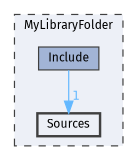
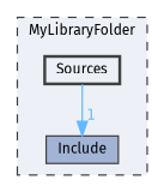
  digraph {
    compound=true
    fontname="Fira Sans"
    node [color=grey25 fontname="Fira Sans" fontsize=10 shape=box]
    n1 [fillcolor="#a2b4d6" height=0.2 label=Include style=filled width=0.4]
    n2 [fillcolor="#edf0f7" height=0.2 label=Sources style="filled,bold" width=0.4]
    subgraph cluster_1 {
      bgcolor="#edf0f7"
      fontsize=10
      label=MyLibraryFolder
      pencolor=grey25
      style="filled,dashed"
      n1
      n2
    }
-   n1 -> n2 [color=steelblue1 fontcolor=steelblue1 fontname="Fira Sans" fontsize=10 headlabel=1 labeldistance=1.5 labelfontname=Helvetica labelfontsize=10]
+   n2 -> n1 [color=steelblue1 fontcolor=steelblue1 fontname="Fira Sans" fontsize=10 headlabel=1 labeldistance=1.5 labelfontname=Helvetica labelfontsize=10]
  }
